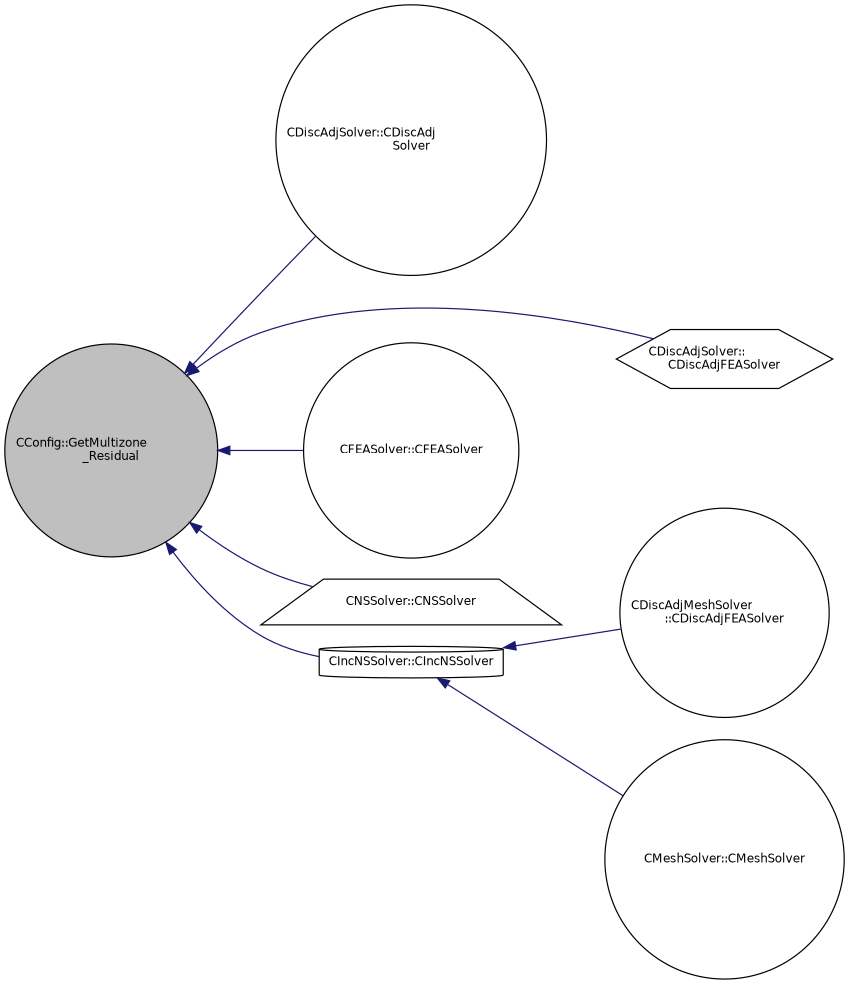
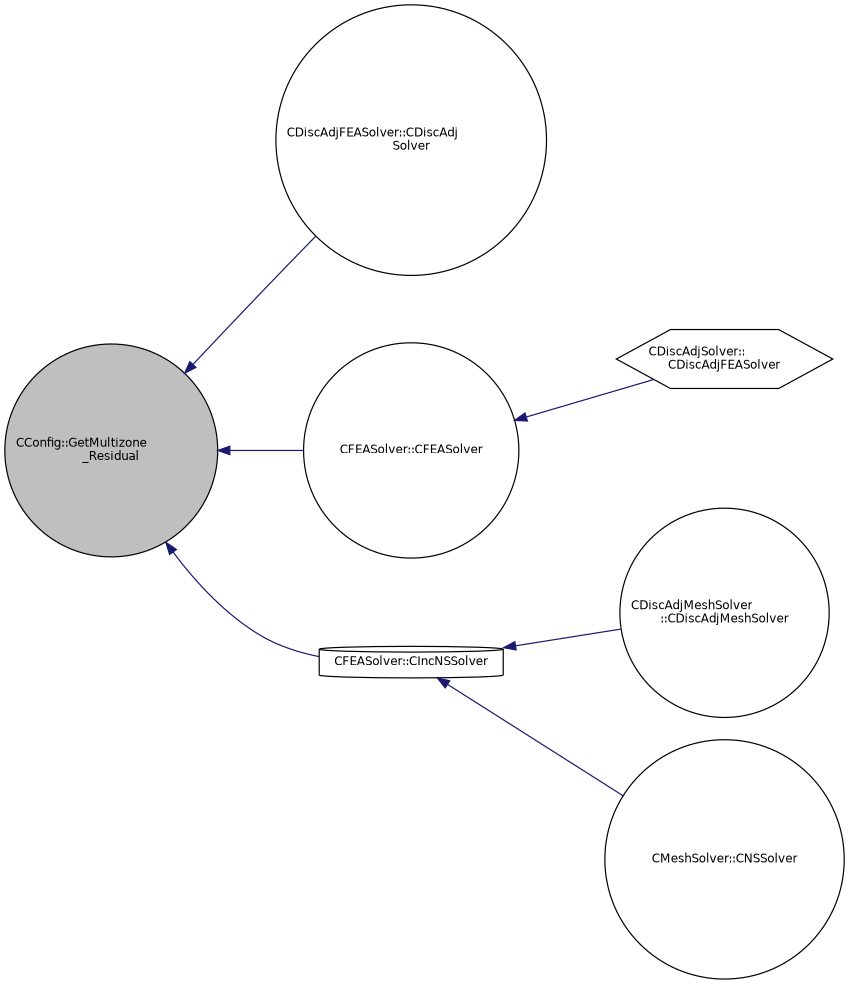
  digraph {
    rankdir=LR
    node [color=black fillcolor=white fontname=Helvetica fontsize=10 shape=circle style=filled]
    edge [color=midnightblue dir=back fontname=Helvetica fontsize=10 labelfontname=Helvetica labelfontsize=10 style=solid]
    n1 [fillcolor=grey75 fontcolor=black height=0.2 label="CConfig::GetMultizone\l_Residual" width=0.4]
-   n2 [height=0.2 label="CDiscAdjSolver::CDiscAdj\lSolver" width=0.4]
+   n2 [height=0.2 label="CDiscAdjFEASolver::CDiscAdj\lSolver" width=0.4]
    n3 [height=0.2 label="CDiscAdjSolver::\lCDiscAdjFEASolver" shape=hexagon width=0.4]
    n4 [height=0.2 label="CFEASolver::CFEASolver" width=0.4]
-   n5 [height=0.2 label="CNSSolver::CNSSolver" shape=trapezium width=0.4]
-   n6 [height=0.2 label="CIncNSSolver::CIncNSSolver" shape=cylinder width=0.4]
-   n7 [height=0.2 label="CDiscAdjMeshSolver\l::CDiscAdjFEASolver" width=0.4]
-   n8 [height=0.2 label="CMeshSolver::CMeshSolver" width=0.4]
+   n6 [height=0.2 label="CFEASolver::CIncNSSolver" shape=cylinder width=0.4]
+   n7 [height=0.2 label="CDiscAdjMeshSolver\l::CDiscAdjMeshSolver" width=0.4]
+   n8 [height=0.2 label="CMeshSolver::CNSSolver" width=0.4]
    n1 -> n2
-   n1 -> n3
+   n4 -> n3
    n1 -> n4
-   n1 -> n5
    n1 -> n6
    n6 -> n7
    n6 -> n8
  }
